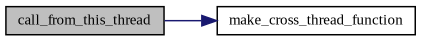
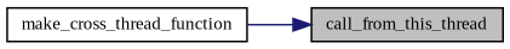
  digraph {
    rankdir=RL
    fontname="Liberation Serif"
    node [color=black fontname="Liberation Serif" fontsize=10 shape=record style=filled]
    n1 [fillcolor=grey75 fontcolor=black height=0.2 label=call_from_this_thread width=0.4]
    n2 [fillcolor=white height=0.2 label=make_cross_thread_function width=0.4]
-   n2 -> n1 [color=midnightblue dir=back fontname="Liberation Serif" fontsize=10 labelfontname=Helvetica labelfontsize=10 style=solid]
+   n1 -> n2 [color=midnightblue dir=back fontname="Liberation Serif" fontsize=10 labelfontname=Helvetica labelfontsize=10 style=solid]
  }
